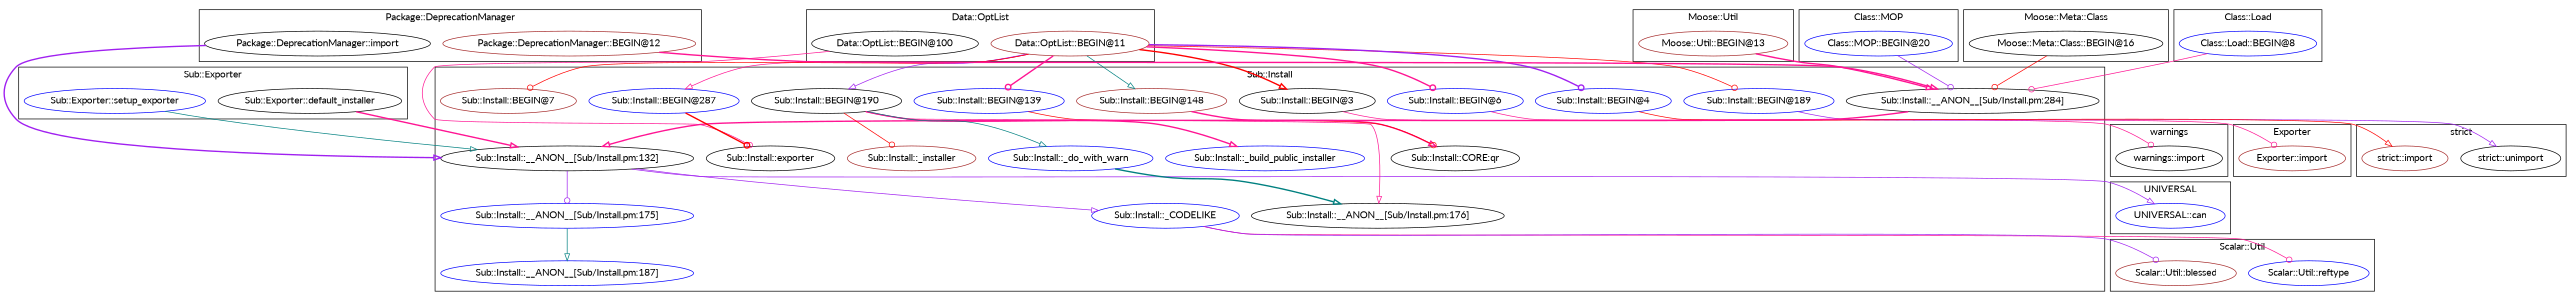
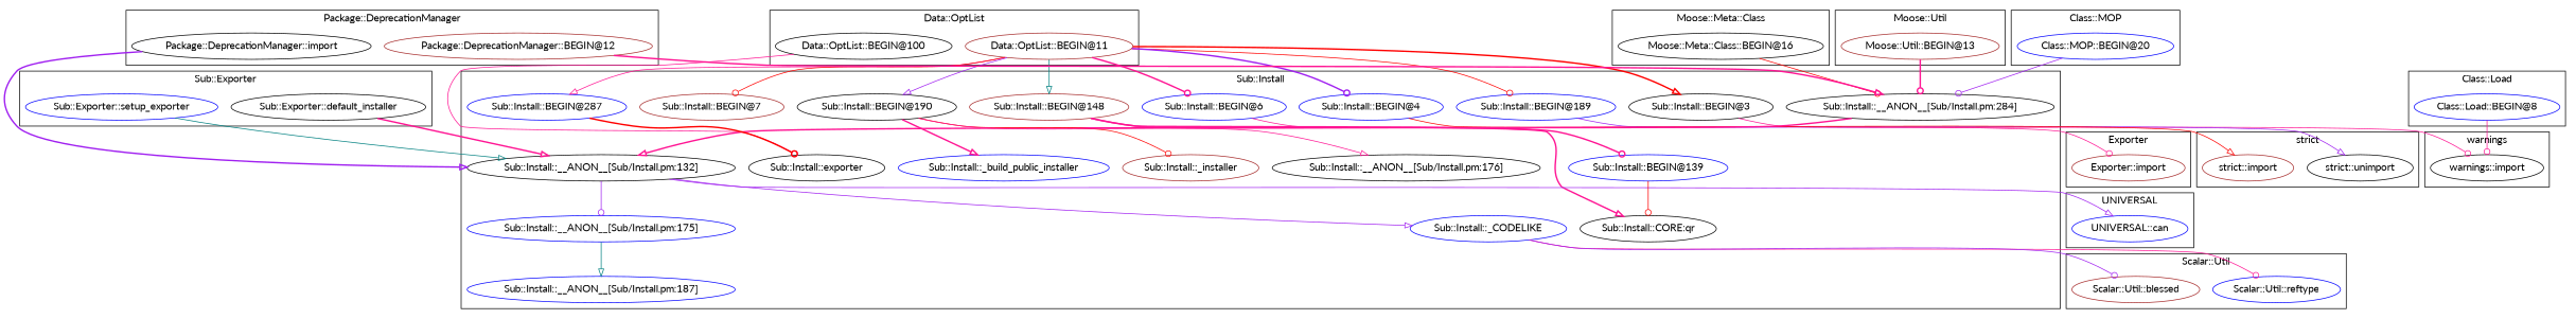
  digraph {
    fontname=Lato
    node [color=blue fontname=Lato]
    edge [arrowhead=onormal color=deeppink fontname=Lato style=solid]
    "Data::OptList::BEGIN@11" [color=brown]
    "Data::OptList::BEGIN@100" [color=black]
    "warnings::import" [color=black]
    "Sub::Install::BEGIN@148" [color=brown]
    "Sub::Install::_installer" [color=brown]
    "Sub::Install::BEGIN@3" [color=black]
    "Sub::Install::BEGIN@6"
    n8 [label="Sub::Install::BEGIN@189"]
    "Sub::Install::__ANON__[Sub/Install.pm:187]"
    "Sub::Install::__ANON__[Sub/Install.pm:132]" [color=black]
    "Sub::Install::BEGIN@139"
    "Sub::Install::_CODELIKE"
    "Sub::Install::__ANON__[Sub/Install.pm:176]" [color=black]
    "Sub::Install::exporter" [color=black]
    "Sub::Install::__ANON__[Sub/Install.pm:175]"
    "Sub::Install::BEGIN@4"
    "Sub::Install::CORE:qr" [color=black]
    "Sub::Install::__ANON__[Sub/Install.pm:284]" [color=black]
    "Sub::Install::_build_public_installer"
    "Sub::Install::BEGIN@287"
-   "Sub::Install::_do_with_warn"
    "Sub::Install::BEGIN@190" [color=black]
    "Sub::Install::BEGIN@7" [color=brown]
    "Scalar::Util::reftype"
    "Scalar::Util::blessed" [color=brown]
    "UNIVERSAL::can"
    "Moose::Meta::Class::BEGIN@16" [color=black]
    "Class::Load::BEGIN@8"
    "Sub::Exporter::default_installer" [color=black]
    "Sub::Exporter::setup_exporter"
    "Moose::Util::BEGIN@13" [color=brown]
    "strict::import" [color=brown]
    "strict::unimport" [color=black]
    "Class::MOP::BEGIN@20"
    "Exporter::import" [color=brown]
    "Package::DeprecationManager::import" [color=black]
    "Package::DeprecationManager::BEGIN@12" [color=brown]
    subgraph cluster_1 {
      label="Data::OptList"
      "Data::OptList::BEGIN@11"
      "Data::OptList::BEGIN@100"
    }
    subgraph cluster_2 {
      label=warnings
      "warnings::import"
    }
    subgraph cluster_3 {
      label="Sub::Install"
      "Sub::Install::BEGIN@148"
      "Sub::Install::_installer"
      "Sub::Install::BEGIN@3"
      "Sub::Install::BEGIN@6"
      n8
      "Sub::Install::__ANON__[Sub/Install.pm:187]"
      "Sub::Install::__ANON__[Sub/Install.pm:132]"
      "Sub::Install::BEGIN@139"
      "Sub::Install::_CODELIKE"
      "Sub::Install::__ANON__[Sub/Install.pm:176]"
      "Sub::Install::exporter"
      "Sub::Install::__ANON__[Sub/Install.pm:175]"
      "Sub::Install::BEGIN@4"
      "Sub::Install::CORE:qr"
      "Sub::Install::__ANON__[Sub/Install.pm:284]"
      "Sub::Install::_build_public_installer"
      "Sub::Install::BEGIN@287"
-     "Sub::Install::_do_with_warn"
      "Sub::Install::BEGIN@190"
      "Sub::Install::BEGIN@7"
    }
    subgraph cluster_4 {
      label="Scalar::Util"
      "Scalar::Util::reftype"
      "Scalar::Util::blessed"
    }
    subgraph cluster_5 {
      label=UNIVERSAL
      "UNIVERSAL::can"
    }
    subgraph cluster_6 {
      label="Moose::Meta::Class"
      "Moose::Meta::Class::BEGIN@16"
    }
    subgraph cluster_7 {
      label="Class::Load"
      "Class::Load::BEGIN@8"
    }
    subgraph cluster_8 {
      label="Sub::Exporter"
      "Sub::Exporter::default_installer"
      "Sub::Exporter::setup_exporter"
    }
    subgraph cluster_9 {
      label="Moose::Util"
      "Moose::Util::BEGIN@13"
    }
    subgraph cluster_10 {
      label="strict"
      "strict::import"
      "strict::unimport"
    }
    subgraph cluster_11 {
      label="Class::MOP"
      "Class::MOP::BEGIN@20"
    }
    subgraph cluster_12 {
      label=Exporter
      "Exporter::import"
    }
    subgraph cluster_13 {
      label="Package::DeprecationManager"
      "Package::DeprecationManager::import"
      "Package::DeprecationManager::BEGIN@12"
    }
    "Data::OptList::BEGIN@11" -> "Sub::Install::BEGIN@148" [color=teal]
    "Data::OptList::BEGIN@11" -> "Sub::Install::BEGIN@3" [color=red style=bold]
    "Data::OptList::BEGIN@11" -> "Sub::Install::BEGIN@6" [arrowhead=odot style=bold]
    "Data::OptList::BEGIN@11" -> n8 [arrowhead=odot color=red]
-   "Data::OptList::BEGIN@11" -> "Sub::Install::BEGIN@139" [arrowhead=odot style=bold]
+   "Sub::Install::BEGIN@148" -> "Sub::Install::BEGIN@139" [arrowhead=odot style=bold]
    "Data::OptList::BEGIN@11" -> "Sub::Install::BEGIN@4" [arrowhead=odot color=purple style=bold]
    "Data::OptList::BEGIN@11" -> "Sub::Install::BEGIN@287"
    "Data::OptList::BEGIN@11" -> "Sub::Install::BEGIN@190" [color=purple]
    "Data::OptList::BEGIN@11" -> "Sub::Install::BEGIN@7" [arrowhead=odot color=red]
    "Data::OptList::BEGIN@100" -> "Sub::Install::exporter" [arrowhead=odot]
    "Sub::Install::BEGIN@148" -> "Sub::Install::CORE:qr" [style=bold]
    "Sub::Install::BEGIN@3" -> "warnings::import" [arrowhead=odot]
    "Sub::Install::BEGIN@6" -> "Exporter::import" [arrowhead=odot]
    n8 -> "strict::unimport" [color=purple]
    "Sub::Install::__ANON__[Sub/Install.pm:132]" -> "Sub::Install::_CODELIKE" [color=purple]
    "Sub::Install::__ANON__[Sub/Install.pm:132]" -> "Sub::Install::__ANON__[Sub/Install.pm:175]" [arrowhead=odot color=purple]
    "Sub::Install::__ANON__[Sub/Install.pm:132]" -> "UNIVERSAL::can" [color=purple]
    "Sub::Install::BEGIN@139" -> "Sub::Install::CORE:qr" [arrowhead=odot color=red]
    "Sub::Install::_CODELIKE" -> "Scalar::Util::reftype" [arrowhead=odot]
    "Sub::Install::_CODELIKE" -> "Scalar::Util::blessed" [arrowhead=odot color=purple]
    "Sub::Install::__ANON__[Sub/Install.pm:175]" -> "Sub::Install::__ANON__[Sub/Install.pm:187]" [color=teal]
    "Sub::Install::BEGIN@4" -> "strict::import" [color=red]
    "Sub::Install::__ANON__[Sub/Install.pm:284]" -> "Sub::Install::__ANON__[Sub/Install.pm:132]" [style=bold]
    "Sub::Install::BEGIN@287" -> "Sub::Install::exporter" [arrowhead=odot color=red style=bold]
-   "Sub::Install::_do_with_warn" -> "Sub::Install::__ANON__[Sub/Install.pm:176]" [color=teal style=bold]
    "Sub::Install::BEGIN@190" -> "Sub::Install::_installer" [arrowhead=odot color=red]
    "Sub::Install::BEGIN@190" -> "Sub::Install::__ANON__[Sub/Install.pm:176]"
    "Sub::Install::BEGIN@190" -> "Sub::Install::_build_public_installer" [style=bold]
-   "Sub::Install::BEGIN@190" -> "Sub::Install::_do_with_warn" [color=teal]
    "Moose::Meta::Class::BEGIN@16" -> "Sub::Install::__ANON__[Sub/Install.pm:284]" [arrowhead=odot color=red]
-   "Class::Load::BEGIN@8" -> "Sub::Install::__ANON__[Sub/Install.pm:284]" [arrowhead=odot]
+   "Class::Load::BEGIN@8" -> "warnings::import" [arrowhead=odot]
    "Sub::Exporter::default_installer" -> "Sub::Install::__ANON__[Sub/Install.pm:132]" [style=bold]
    "Sub::Exporter::setup_exporter" -> "Sub::Install::__ANON__[Sub/Install.pm:132]" [color=teal]
-   "Moose::Util::BEGIN@13" -> "Sub::Install::__ANON__[Sub/Install.pm:284]" [style=bold]
+   "Moose::Util::BEGIN@13" -> "Sub::Install::__ANON__[Sub/Install.pm:284]" [arrowhead=odot style=bold]
    "Class::MOP::BEGIN@20" -> "Sub::Install::__ANON__[Sub/Install.pm:284]" [arrowhead=odot color=purple]
    "Package::DeprecationManager::import" -> "Sub::Install::__ANON__[Sub/Install.pm:132]" [color=purple style=bold]
    "Package::DeprecationManager::BEGIN@12" -> "Sub::Install::__ANON__[Sub/Install.pm:284]" [style=bold]
  }
